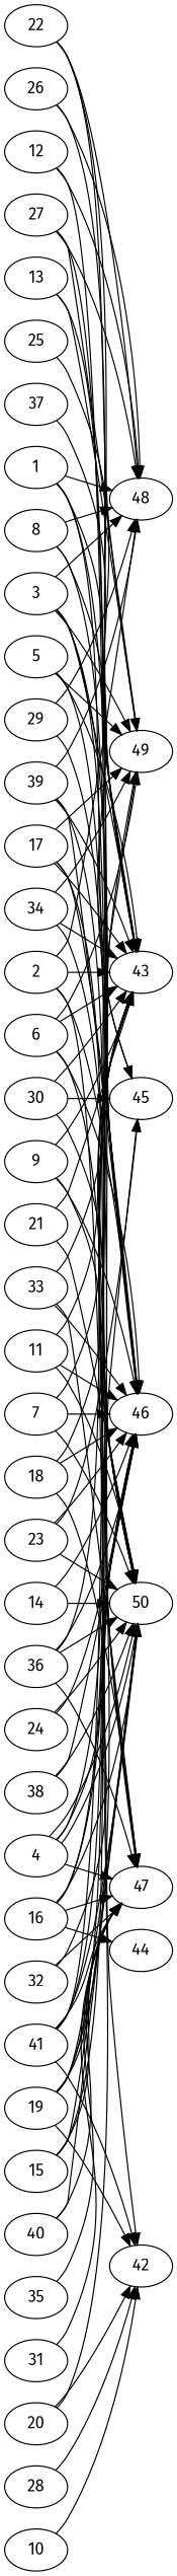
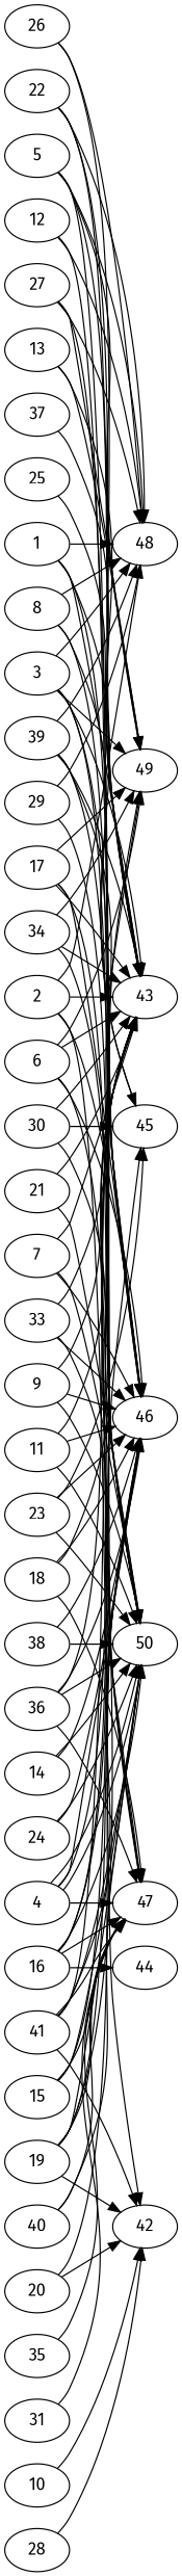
  digraph {
    fontname="Fira Sans"
    rankdir=LR
    node [alpha=0.18 fontname="Fira Sans"]
    edge [fontname="Fira Sans"]
    1 [alpha=0.02 expect_size=12539904]
    43 [expect_size=43905024]
    45 [alpha=0.00 expect_size=36978688]
    46 [expect_size=18012160]
    48 [alpha=0.15 expect_size=16749568]
    2 [alpha=0.01 expect_size=26456064]
    42 [alpha=0.13 expect_size=14288896]
    3 [alpha=0.04 expect_size=14119936]
    49 [alpha=0.16 expect_size=21586944]
    50 [alpha=0.05 expect_size=52069376]
    4 [alpha=0.05 expect_size=22616064]
    47 [alpha=0.05 expect_size=35083264]
    5 [expect_size=12082176]
    6 [alpha=0.15 expect_size=17953792]
    7 [alpha=0.15 expect_size=50672640]
    8 [alpha=0.16 expect_size=21993472]
    9 [alpha=0.02 expect_size=39008256]
    10 [alpha=0.17 expect_size=36416512]
    11 [alpha=0.16 expect_size=15266816]
    12 [alpha=0.17 expect_size=20319232]
    13 [alpha=0.03 expect_size=22213632]
    14 [alpha=0.05 expect_size=31904768]
    15 [alpha=0.16 expect_size=43341824]
    16 [alpha=0.12 expect_size=38916096]
    44 [expect_size=11124736]
    17 [alpha=0.14 expect_size=28171264]
    18 [alpha=0.09 expect_size=16632832]
    19 [alpha=0.14 expect_size=7715840]
    20 [alpha=0.05 expect_size=13062144]
    21 [expect_size=6748160]
    22 [alpha=0.01 expect_size=43973632]
    23 [alpha=0.07 expect_size=36689920]
    24 [alpha=0.00 expect_size=43314176]
    25 [alpha=0.17 expect_size=7389184]
    26 [alpha=0.19 expect_size=44093440]
    27 [alpha=0.20 expect_size=25632768]
    28 [alpha=0.08 expect_size=12416000]
    29 [alpha=0.11 expect_size=33587200]
    30 [alpha=0.06 expect_size=20561920]
    31 [alpha=0.06 expect_size=31933440]
-   32 [alpha=0.13 expect_size=27812864]
    33 [alpha=0.06 expect_size=29414400]
    34 [alpha=0.11 expect_size=45615104]
    35 [alpha=0.12 expect_size=46602240]
    36 [alpha=0.07 expect_size=39217152]
    37 [alpha=0.12 expect_size=36169728]
    38 [alpha=0.02 expect_size=35705856]
    39 [alpha=0.13 expect_size=7390208]
    40 [alpha=0.07 expect_size=32174080]
    41 [alpha=0.02 expect_size=46861312]
    1 -> 43
    1 -> 45
    1 -> 46
    1 -> 48
    2 -> 43
    2 -> 46
    2 -> 48
    2 -> 42
    3 -> 43
    3 -> 46
    3 -> 48
    3 -> 49
    3 -> 50
    4 -> 43
    4 -> 46
    4 -> 50
    4 -> 50
    4 -> 47
    5 -> 43
    5 -> 46
+   5 -> 48
    5 -> 49
    6 -> 43
    6 -> 46
    6 -> 49
    6 -> 47
    7 -> 43
    7 -> 46
    7 -> 50
    8 -> 45
    8 -> 46
    8 -> 48
    9 -> 43
    9 -> 46
    9 -> 50
    10 -> 42
    11 -> 43
    11 -> 46
    11 -> 50
    12 -> 46
    12 -> 48
    13 -> 43
    13 -> 49
    14 -> 46
    14 -> 50
    15 -> 46
    15 -> 50
    15 -> 47
    16 -> 43
    16 -> 45
    16 -> 50
    16 -> 47
    16 -> 44
    17 -> 43
    17 -> 46
    17 -> 49
    17 -> 50
    18 -> 43
    18 -> 46
    18 -> 47
    19 -> 43
    19 -> 46
    19 -> 42
    19 -> 50
    19 -> 47
    20 -> 46
    20 -> 42
    21 -> 43
    21 -> 50
    22 -> 43
    22 -> 48
    22 -> 49
    23 -> 45
    23 -> 46
    23 -> 50
    24 -> 46
    24 -> 50
    25 -> 43
    26 -> 43
    26 -> 48
    27 -> 48
    27 -> 49
    27 -> 47
    28 -> 42
    29 -> 48
    29 -> 50
    30 -> 43
    30 -> 45
    30 -> 50
    31 -> 47
-   32 -> 46
-   32 -> 47
    33 -> 46
    33 -> 49
    33 -> 47
    34 -> 43
    34 -> 49
    34 -> 47
    35 -> 47
    36 -> 43
    36 -> 46
    36 -> 50
    36 -> 47
    37 -> 43
    38 -> 46
    38 -> 50
    39 -> 43
    39 -> 46
    39 -> 48
    39 -> 50
    40 -> 50
    40 -> 47
    41 -> 46
    41 -> 42
    41 -> 49
    41 -> 50
    41 -> 47
  }
